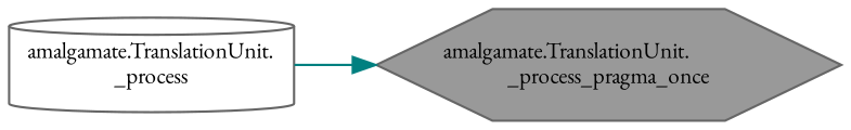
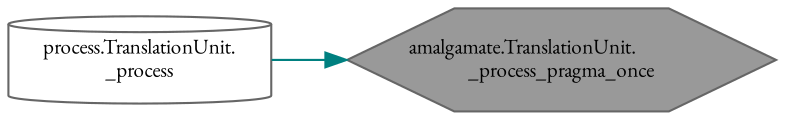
  digraph {
    rankdir=RL
    fontname="EB Garamond"
    node [fontname="EB Garamond" fontsize=10 style=filled]
    n1 [color=gray40 fillcolor=grey60 fontcolor=black height=0.2 label="amalgamate.TranslationUnit.\l_process_pragma_once" shape=hexagon width=0.4]
-   n2 [color=grey40 fillcolor=white height=0.2 label="amalgamate.TranslationUnit.\l_process" shape=cylinder width=0.4]
+   n2 [color=grey40 fillcolor=white height=0.2 label="process.TranslationUnit.\l_process" shape=cylinder width=0.4]
    n1 -> n2 [color=teal dir=back fontname="EB Garamond" fontsize=10 labelfontname=Helvetica labelfontsize=10 style=solid]
  }
